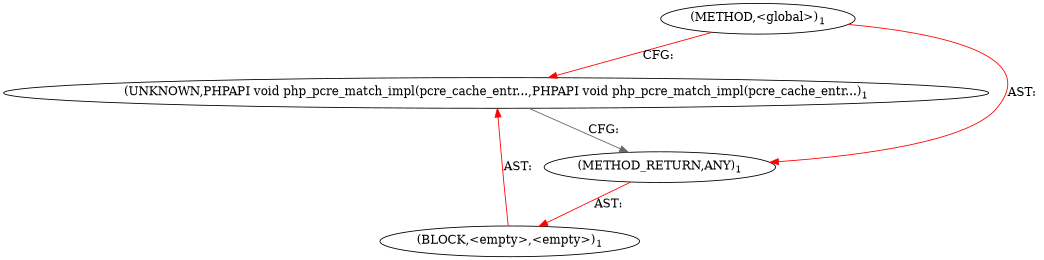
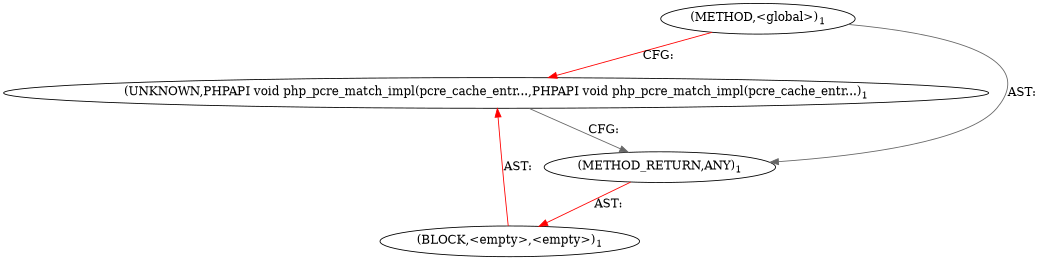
  digraph {
    edge [color=red]
    n1 [label=<(METHOD,&lt;global&gt;)<SUB>1</SUB>>]
    n2 [label=<(UNKNOWN,PHPAPI void php_pcre_match_impl(pcre_cache_entr...,PHPAPI void php_pcre_match_impl(pcre_cache_entr...)<SUB>1</SUB>>]
    n3 [label=<(METHOD_RETURN,ANY)<SUB>1</SUB>>]
    n4 [label=<(BLOCK,&lt;empty&gt;,&lt;empty&gt;)<SUB>1</SUB>>]
    n1 -> n2 [label="CFG: "]
-   n1 -> n3 [label="AST: "]
+   n1 -> n3 [color=gray40 label="AST: "]
    n2 -> n3 [color=gray40 label="CFG: "]
    n3 -> n4 [label="AST: "]
    n4 -> n2 [label="AST: "]
  }
